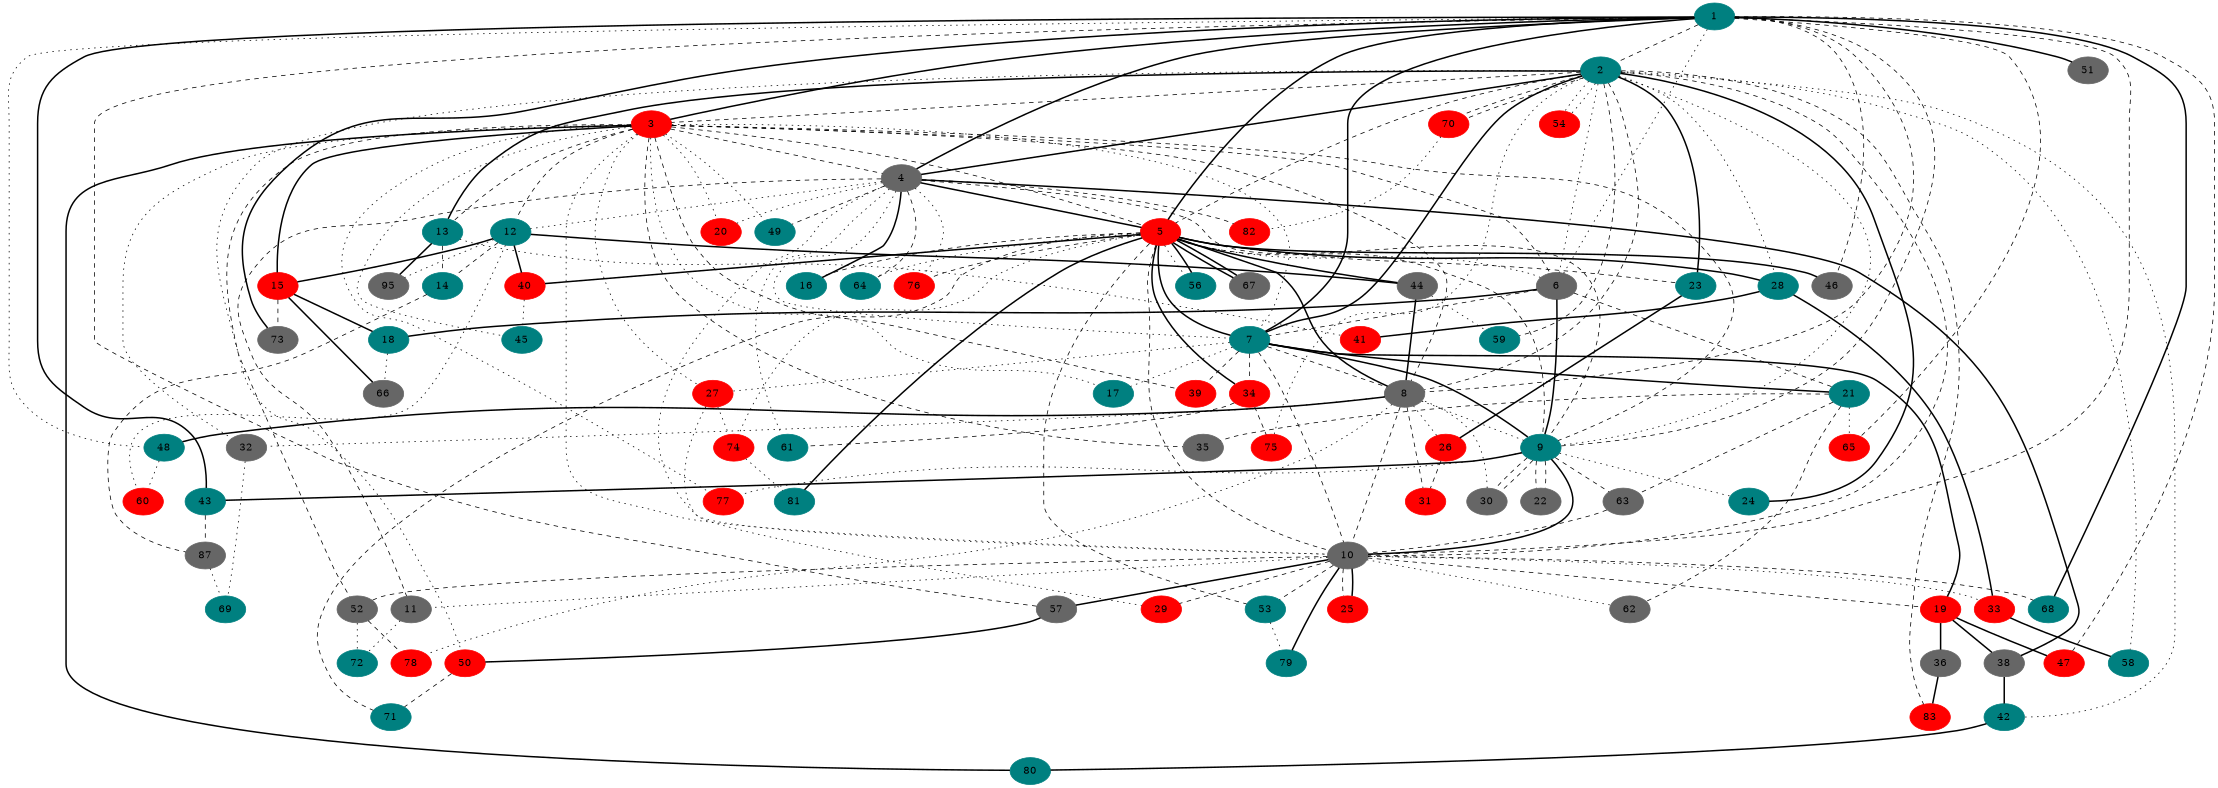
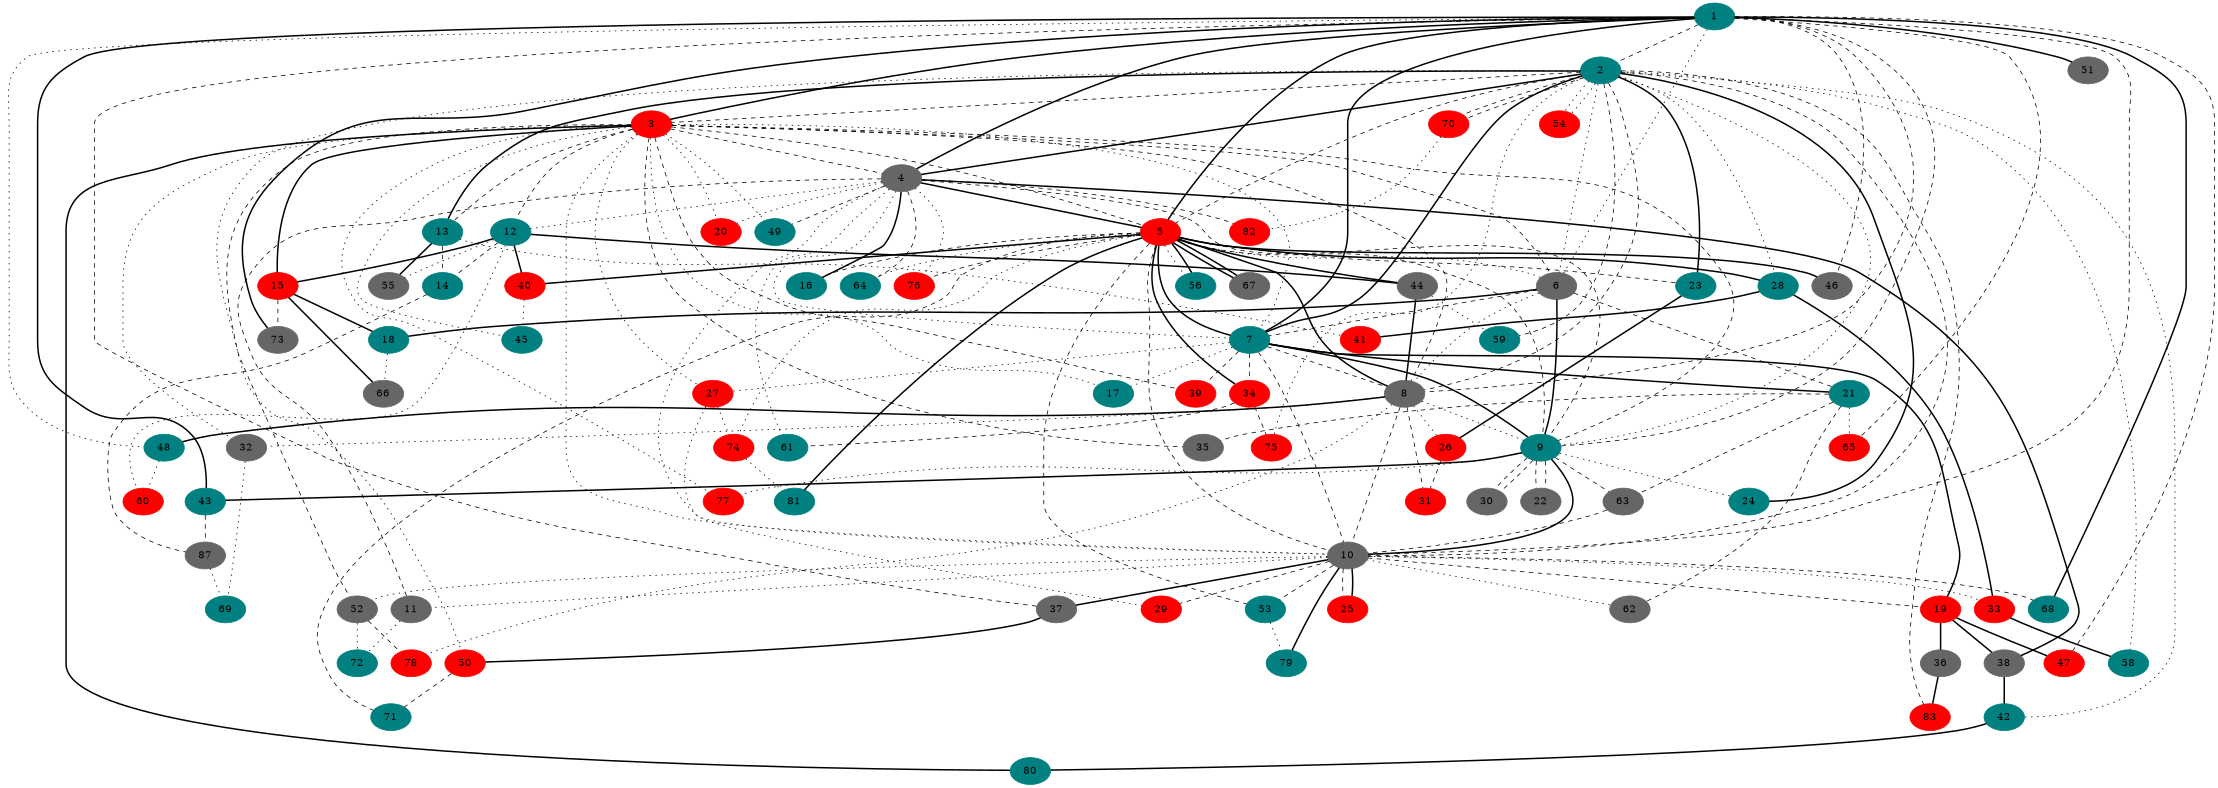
  graph {
    node [color=teal style=filled]
    edge [style=dashed]
    1
    2
    3 [color=red]
    4 [color=gray40]
    5 [color=red]
    6 [color=gray40]
    7
    8 [color=gray40]
    9
    10 [color=gray40]
-   37 [color=gray40 label=57]
+   37 [color=gray40]
    43
    46 [color=gray40]
    47 [color=red]
    48
    51 [color=gray40]
    65 [color=red]
    68
    73 [color=gray40]
    13
    23
    24
    28
    42
    50 [color=red]
    54 [color=red]
    58
    59
    70 [color=red]
    75 [color=red]
    83 [color=red]
    12
    15 [color=red]
    17
    20 [color=red]
    27 [color=red]
    32 [color=gray40]
    35 [color=gray40]
    39 [color=red]
    45
    49
    52 [color=gray40]
    77 [color=red]
    80
    11 [color=gray40]
    16
    38 [color=gray40]
    61
    64
    76 [color=red]
    82 [color=red]
    34 [color=red]
    40 [color=red]
    44 [color=gray40]
    53
    56
    67 [color=gray40]
    71
    74 [color=red]
    81
    18
    21
    19 [color=red]
    26 [color=red]
    31 [color=red]
    78 [color=red]
    22 [color=gray40]
    30 [color=gray40]
    63 [color=gray40]
    25 [color=red]
    29 [color=red]
    33 [color=red]
    62 [color=gray40]
    79
    n75 [color=gray40 label=87]
    60 [color=red]
    14
-   55 [color=gray40 label=95]
+   55 [color=gray40]
    41 [color=red]
    66 [color=gray40]
    69
    72
    36 [color=gray40]
    1 -- 2
    1 -- 3 [style=bold]
    1 -- 4 [style=bold]
    1 -- 5 [style=bold]
    1 -- 6 [style=dotted]
    1 -- 7 [style=bold]
    1 -- 8
    1 -- 9
    1 -- 10
    1 -- 37
    1 -- 43 [style=bold]
    1 -- 46
    1 -- 47
    1 -- 48 [style=dotted]
    1 -- 51 [style=bold]
    1 -- 65
    1 -- 68 [style=bold]
    1 -- 73 [style=bold]
    2 -- 3
    2 -- 4 [style=bold]
    2 -- 5
    2 -- 6 [style=dotted]
    2 -- 7 [style=bold]
    2 -- 8
    2 -- 9 [style=dotted]
    2 -- 10
    2 -- 13 [style=bold]
    2 -- 23 [style=bold]
    2 -- 24 [style=bold]
    2 -- 28 [style=dotted]
    2 -- 42 [style=dotted]
    2 -- 50 [style=dotted]
    2 -- 54 [style=dotted]
    2 -- 54 [style=dotted]
    2 -- 58 [style=dotted]
    2 -- 59
    2 -- 70
    2 -- 70
    2 -- 75 [style=dotted]
    2 -- 83
    3 -- 4
    3 -- 5
    3 -- 6
    3 -- 7 [style=dotted]
    3 -- 8
    3 -- 9
    3 -- 10 [style=dotted]
    3 -- 13
    3 -- 12
    3 -- 15 [style=bold]
    3 -- 17 [style=dotted]
    3 -- 20 [style=dotted]
    3 -- 27 [style=dotted]
    3 -- 32 [style=dotted]
    3 -- 35
    3 -- 39
    3 -- 45 [style=dotted]
    3 -- 49 [style=dotted]
    3 -- 52
    3 -- 77 [style=dotted]
    3 -- 80 [style=bold]
    4 -- 5 [style=bold]
    4 -- 7 [style=dotted]
    4 -- 9
    4 -- 10 [style=dotted]
    4 -- 12 [style=dotted]
    4 -- 20 [style=dotted]
    4 -- 49
    4 -- 11
    4 -- 16 [style=bold]
    4 -- 38 [style=bold]
    4 -- 61 [style=dotted]
    4 -- 64
    4 -- 76 [style=dotted]
    4 -- 82
    5 -- 6 [style=dotted]
    5 -- 7 [style=bold]
    5 -- 8 [style=bold]
    5 -- 9
    5 -- 10
    5 -- 46 [style=bold]
    5 -- 23
    5 -- 28 [style=bold]
    5 -- 16
    5 -- 64 [style=dotted]
    5 -- 76
    5 -- 34 [style=bold]
    5 -- 40 [style=bold]
    5 -- 44 [style=bold]
    5 -- 53
    5 -- 56 [style=dotted]
    5 -- 56 [style=bold]
    5 -- 67 [style=bold]
    5 -- 67 [style=bold]
    5 -- 71
    5 -- 74 [style=dotted]
    5 -- 81 [style=bold]
    6 -- 7
-   30 -- 8 [style=dotted]
+   6 -- 8 [style=dotted]
    6 -- 9 [style=bold]
    6 -- 18 [style=bold]
    6 -- 21
    7 -- 8
    7 -- 9 [style=bold]
    7 -- 10
    7 -- 17 [style=dotted]
    7 -- 27 [style=dotted]
    7 -- 39
    7 -- 34
    7 -- 21 [style=bold]
    7 -- 19 [style=bold]
    8 -- 9 [style=dotted]
    8 -- 10
    8 -- 48 [style=bold]
    8 -- 32 [style=dotted]
    8 -- 26 [style=dotted]
    8 -- 31
    8 -- 78 [style=dotted]
    9 -- 10 [style=bold]
    9 -- 43 [style=bold]
    9 -- 24 [style=dotted]
    9 -- 77 [style=dotted]
    9 -- 22
    9 -- 22
    9 -- 30
    9 -- 30
    9 -- 63
    10 -- 37 [style=bold]
    10 -- 68
-   10 -- 52
+   10 -- 52 [style=dotted]
    10 -- 11 [style=dotted]
    10 -- 53
    10 -- 19
    10 -- 25
    10 -- 25 [style=bold]
    10 -- 29
    10 -- 33 [style=dotted]
    10 -- 62 [style=dotted]
    10 -- 79 [style=bold]
    37 -- 50 [style=bold]
    43 -- n75
    48 -- 60 [style=dotted]
    13 -- 14
    13 -- 55 [style=bold]
    13 -- 41 [style=dotted]
    23 -- 26 [style=bold]
    28 -- 33 [style=bold]
    28 -- 41 [style=bold]
    42 -- 80 [style=bold]
    50 -- 71
    70 -- 82 [style=dotted]
    12 -- 15 [style=bold]
    12 -- 40 [style=bold]
    12 -- 44 [style=bold]
    12 -- 60 [style=dotted]
    12 -- 14
    12 -- 55 [style=dotted]
    15 -- 73
    15 -- 18 [style=bold]
    15 -- 66 [style=bold]
    27 -- 74 [style=dotted]
    27 -- 29 [style=dotted]
    32 -- 69 [style=dotted]
    52 -- 78
    52 -- 72 [style=dotted]
    11 -- 72 [style=dotted]
    38 -- 42 [style=bold]
    34 -- 75
    34 -- 61
    40 -- 45 [style=dotted]
    44 -- 8 [style=bold]
    44 -- 59 [style=dotted]
    53 -- 79 [style=dotted]
    74 -- 81 [style=dotted]
    18 -- 66 [style=dotted]
    21 -- 65 [style=dotted]
    21 -- 35
    21 -- 63
    21 -- 62
    19 -- 47 [style=bold]
    19 -- 38 [style=bold]
    19 -- 36 [style=bold]
    26 -- 31
    63 -- 10
    33 -- 58 [style=bold]
    n75 -- 69 [style=dotted]
    14 -- n75
    36 -- 83 [style=bold]
  }
